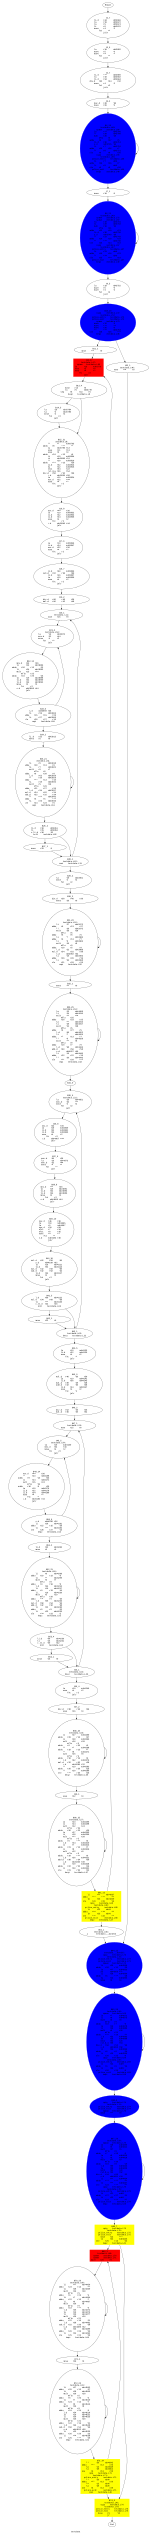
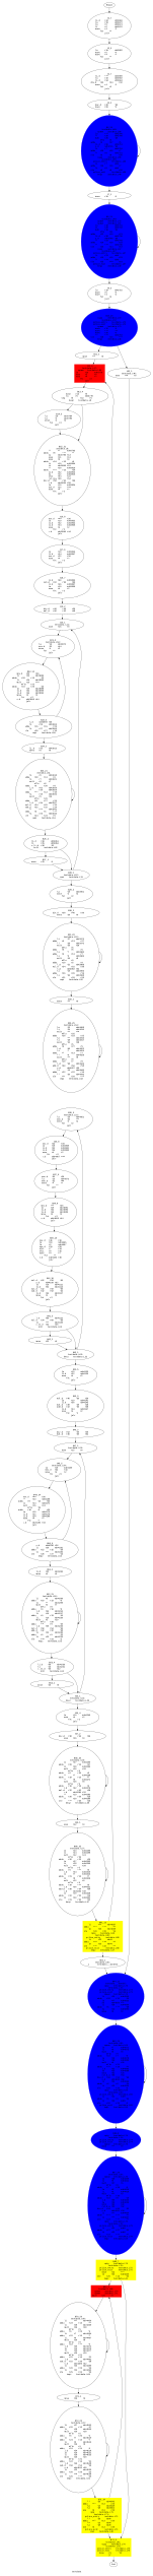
  digraph {
    color=purple
    label=testdata
    style=dashed
    fontname="Liberation Mono"
    node [fontname="Liberation Mono"]
    edge [fontname="Liberation Mono"]
    n1 [label=Begin]
    n2 [label="B2_7\nli.d	r44	nd#3669	\nla	r19	nd#3672	\nla	r5	nd#3674	\nli	r6	nd#3676	\nmove	r4	r2	\nfst	r2	\njalr	\n"]
    n3 [label="B3_5\nla	r19	nd#3682	\nmove	r5	r0	\nmove	r4	r2	\nfst	r2	\njalr	\n"]
    n4 [label=End]
    n5 [label="B4_7\nli.d	r42	nd#3689	\nla	r19	nd#3692	\nli.d	r34	nd#3694	\ndiv.d	r32	r34	r42	\nmove	r4	r2	\nfst	r2	\njalr	\n"]
    n6 [label="B5_2\nmov.d	r40	r36	\nmove	r26	r0	\n"]
    n7 [color=blue label="B6_20\ntestdata.L48:\nspawn	testdata.L66\nla	r27	nd#3706	\nli	r28	nd#3708	\nmult	r26	r28	\nmflo	r5	\naddu	r6	r27	r5	\nli.d	r36	nd#3713	\ns.d	nd#3715	r36	\nli	r7	nd#3718	\naddu	r26	r26	r7	\nli	r8	nd#3721	\nsle	r9	r8	r26	\ncqip	testdata.L66\ntestdata.L66:\npslice_entry	testdata.L66\nli	r7	nd#0	\naddu	r26	r26	r7	\nli	r8	nd#0	\nsle	r9	r8	r26	\npslice_exit	testdata.L66\nbeqz	testdata.L48\n" shape=ellipse style=filled]
    n8 [label="B7_1\nmove	r10	r0	\n"]
    n9 [color=blue label="B8_21\ntestdata.L49:\nspawn	testdata.L72\nspawn	testdata.L67\nla	r19	nd#3731	\nli	r20	nd#3733	\nmult	r10	r20	\nmflo	r21	\naddu	r22	r19	r21	\nli.d	r38	nd#3738	\ns.d	nd#3740	r38	\nli	r23	nd#3743	\naddu	r10	r10	r23	\nli	r24	nd#3746	\nsle	r25	r24	r10	\ncqip	testdata.L67\ntestdata.L67:\npslice_entry	testdata.L67\nli	r23	nd#0	\naddu	r10	r10	r23	\nli	r24	nd#0	\nsle	r25	r24	r10	\npslice_exit	testdata.L67\nbeqz	testdata.L49\n" shape=ellipse style=filled]
    n10 [label="B9_5\nla	r19	nd#3752	\nmove	r5	r0	\nmove	r4	r2	\nfst	r2	\njalr	\n"]
    n11 [color=blue label="B10_10\ncqip	testdata.L72\ntestdata.L72:\npslice_entry	testdata.L72\npslice_exit	testdata.L72\nspawn	testdata.L73\nmove	r12	r9	\nmove	r11	r12	\nmove	r26	r0	\nlw	r27	nd#3763	\nslt	r28	r26	r27	\nbeqz	testdata.L46\n" shape=ellipse style=filled]
    n12 [label="B11_1\nmove	r14	r0	\n"]
    n13 [label="B63_1\ntestdata.L46:\nmove	r14	r0	\n"]
    n14 [color=red label="B12_6\ntestdata.L47:\nspawn	testdata.L68\nla	r19	nd#3770	\nmove	r5	r0	\nmove	r4	r2	\nfst	r2	\njalr	\n" shape=box style=filled]
    n15 [color=blue label="B64_12\ntestdata.__done55:\ncqip	testdata.L73\ntestdata.L73:\npslice_entry	testdata.L73\npslice_exit	testdata.L73\nspawn	testdata.L74\nli	r25	nd#4350	\naddu	r26	r11	r25	\nla	r27	nd#4353	\nsw	nd#4356	r27	\nli	r28	nd#4360	\naddu	r5	r12	r28	\nlw	r12	nd#4363	\nmove	r6	r0	\n" shape=ellipse style=filled]
    n16 [label="B13_4\nmove	r13	r9	\nla	r5	nd#3778	\nseq	r6	r13	r5	\nbeqz	testdata.L8\n"]
    n17 [label="B14_5\nla	r19	nd#3784	\nla	r5	nd#3786	\nmove	r4	r2	\nfst	r2	\njalr	\n"]
    n18 [label="B15_21\ntestdata.L8:\nli	r7	nd#3793	\naddu	r8	r11	r7	\nsw	nd#3796	r13	\nmove	r11	r13	\nmove	r9	r0	\naddu	r10	r13	r9	\nli	r19	nd#3804	\nsh	nd#3806	r19	\nli	r20	nd#3810	\naddu	r21	r13	r20	\nli.d	r52	nd#3813	\nlw	r22	nd#3815	\nmtc1	r54	r22	\ncvt.d.w	r56	r54	\ndiv.d	r58	r52	r56	\ns.d	nd#3820	r58	\nla	r19	nd#3824	\nmov.d	r32	r44	\nmove	r4	r2	\nfst	r2	\njalr	\n"]
    n19 [label="B16_8\nmov.d	r44	r36	\nla	r19	nd#3832	\nli.d	r32	nd#3834	\nli.d	r34	nd#3836	\nmove	r4	r2	\nfst	r2	\ns.d	nd#3840	r44	\njalr	\n"]
    n20 [label="B17_6\nla	r19	nd#3845	\nli.d	r34	nd#3847	\nmov.d	r32	r36	\nmove	r4	r2	\nfst	r2	\njalr	\n"]
    n21 [label="B18_7\nli.d	r60	nd#3853	\nsub.d	r32	r36	r60	\nli.d	r46	nd#3857	\nla	r19	nd#3859	\nmove	r4	r2	\nfst	r2	\njalr	\n"]
    n22 [label="B19_2\ndiv.d	r48	r46	r36	\nmul.d	r46	r42	r48	\n"]
    n23 [label="B20_1\ntestdata.L11:\nmove	r15	r0	\n"]
    n24 [label="B21_5\ntestdata.L50:\nla	r19	nd#3872	\nmov.d	r32	r44	\nmove	r4	r2	\nfst	r2	\njalr	\n"]
    n25 [label="B22_14\nmov.d	r44	r36	\nli	r23	nd#3880	\naddu	r26	r13	r23	\nli	r24	nd#3883	\nmult	r15	r24	\nmflo	r25	\naddu	r16	r26	r25	\nla	r19	nd#3888	\nli.d	r32	nd#3890	\nli.d	r34	nd#3892	\nmove	r4	r2	\nfst	r2	\ns.d	nd#3896	r44	\njalr	\n"]
    n26 [label="B23_6\ns.d	nd#3900	r36	\nli	r26	nd#3903	\naddu	r15	r15	r26	\nli	r27	nd#3906	\nsle	r28	r27	r15	\nbeqz	testdata.L50\n"]
    n27 [label="B24_2\nli.d	r32	nd#3912	\nmove	r5	r0	\n"]
    n28 [label="B25_21\ntestdata.L51:\nli	r6	nd#3918	\naddu	r28	r13	r6	\nli	r7	nd#3921	\nmult	r5	r7	\nmflo	r8	\naddu	r9	r28	r8	\nl.d	r62	nd#3926	\nli	r10	nd#3929	\naddu	r27	r13	r10	\nli	r19	nd#3932	\nmult	r5	r19	\nmflo	r20	\naddu	r21	r27	r20	\nl.d	r34	nd#3937	\nmul.d	r34	r62	r34	\nadd.d	r32	r32	r34	\nli	r22	nd#3942	\naddu	r5	r5	r22	\nli	r23	nd#3945	\nsle	r24	r23	r5	\nbeqz	testdata.L51\n"]
    n29 [label="B26_4\nli.d	r36	nd#3951	\nli	r25	nd#3953	\nc.lt.d	r36	r32	\nbc1t	testdata.L62\n"]
    n30 [label="B27_1\nmove	r25	r0	\n"]
    n31 [label="B28_1\ntestdata.L62:\nbnez	testdata.L11\n"]
    n32 [label="B29_4\nla	r19	nd#3961	\nmove	r4	r2	\nfst	r2	\njalr	\n"]
    n33 [label="B30_2\ndiv.d	r38	r46	r36	\nmove	r26	r0	\n"]
    n34 [label="B31_20\ntestdata.L52:\nli	r27	nd#3972	\naddu	r6	r13	r27	\nli	r28	nd#3975	\nmult	r26	r28	\nmflo	r5	\naddu	r6	r6	r5	\nli	r7	nd#3980	\naddu	r5	r13	r7	\nli	r8	nd#3983	\nmult	r26	r8	\nmflo	r9	\naddu	r10	r5	r9	\nl.d	r52	nd#3988	\nmul.d	r54	r52	r38	\ns.d	nd#3992	r54	\nli	r19	nd#3995	\naddu	r26	r26	r19	\nli	r20	nd#3998	\nsle	r21	r20	r26	\nbeqz	testdata.L52\n"]
    n35 [label="B32_1\nmove	r22	r0	\n"]
    n36 [label="B33_25\ntestdata.L53:\nla	r23	nd#4008	\nli	r24	nd#4010	\nmult	r22	r24	\nmflo	r25	\naddu	r26	r23	r25	\nla	r27	nd#4015	\nli	r28	nd#4017	\nmult	r22	r28	\nmflo	r5	\naddu	r6	r27	r5	\nl.d	r56	nd#4022	\nli	r7	nd#4025	\naddu	r7	r13	r7	\nli	r8	nd#4028	\nmult	r22	r8	\nmflo	r9	\naddu	r10	r7	r9	\nl.d	r58	nd#4033	\nadd.d	r60	r56	r58	\ns.d	nd#4037	r60	\nli	r19	nd#4040	\naddu	r22	r22	r19	\nli	r20	nd#4043	\nsle	r21	r20	r22	\nbeqz	testdata.L53\n"]
-   n37 [label="B34_0\n"]
    n38 [label="B35_5\ntestdata.L22:\nla	r19	nd#4051	\nmov.d	r32	r44	\nmove	r4	r2	\nfst	r2	\njalr	\n"]
    n39 [label="B36_8\nmov.d	r44	r36	\nla	r19	nd#4059	\nli.d	r32	nd#4061	\nli.d	r34	nd#4063	\nmove	r4	r2	\nfst	r2	\ns.d	nd#4067	r44	\njalr	\n"]
    n40 [label="B37_6\nmov.d	r50	r36	\nla	r19	nd#4073	\nmov.d	r32	r44	\nmove	r4	r2	\nfst	r2	\njalr	\n"]
    n41 [label="B38_8\nmov.d	r44	r36	\nla	r19	nd#4081	\nli.d	r32	nd#4083	\nli.d	r34	nd#4085	\nmove	r4	r2	\nfst	r2	\ns.d	nd#4089	r44	\njalr	\n"]
    n42 [label="B39_10\nmov.d	r46	r36	\nla	r19	nd#4095	\nla	r5	nd#4097	\nmov.d	r34	r50	\nmfc1	r7	r34	\nmfc1	r8	r35	\nmove	r4	r2	\nfst	r2	\ns.d	nd#4104	r46	\njalr	\n"]
    n43 [label="B40_10\nmul.d	r62	r50	r50	\ns.d	nd#4109	r62	\nla	r19	nd#4111	\nli.d	r62	nd#4113	\nmul.d	r32	r50	r50	\nsub.d	r32	r62	r32	\nli.d	r34	nd#4117	\nmove	r4	r2	\nfst	r2	\njalr	\n"]
    n44 [label="B41_5\nl.d	r60	nd#4122	\nmul.d	r34	r60	r36	\nli	r22	nd#4125	\nc.lt.d	r34	r46	\nbc1t	testdata.L63\n"]
    n45 [label="B42_1\nmove	r22	r0	\n"]
    n46 [label="B43_1\ntestdata.L63:\nbnez	testdata.L22\n"]
    n47 [label="B44_5\nla	r19	nd#4133	\nli.d	r32	nd#4135	\nmove	r4	r2	\nfst	r2	\njalr	\n"]
    n48 [label="B45_9\nmul.d	r46	r36	r50	\nla	r19	nd#4141	\nli.d	r36	nd#4143	\nmul.d	r38	r48	r48	\nadd.d	r32	r36	r38	\nli.d	r34	nd#4147	\nmove	r4	r2	\nfst	r2	\njalr	\n"]
    n49 [label="B46_2\ndiv.d	r52	r46	r36	\nmul.d	r46	r40	r52	\n"]
    n50 [label="B47_1\ntestdata.L25:\nmove	r15	r0	\n"]
    n51 [label="B48_5\ntestdata.L54:\nla	r19	nd#4160	\nmov.d	r32	r44	\nmove	r4	r2	\nfst	r2	\njalr	\n"]
    n52 [label="B49_14\nmov.d	r44	r36	\nli	r23	nd#4168	\naddu	r8	r13	r23	\nli	r24	nd#4171	\nmult	r15	r24	\nmflo	r25	\naddu	r16	r8	r25	\nla	r19	nd#4176	\nli.d	r32	nd#4178	\nli.d	r34	nd#4180	\nmove	r4	r2	\nfst	r2	\ns.d	nd#4184	r44	\njalr	\n"]
    n53 [label="B50_6\ns.d	nd#4188	r36	\nli	r26	nd#4191	\naddu	r15	r15	r26	\nli	r27	nd#4194	\nsle	r28	r27	r15	\nbeqz	testdata.L54\n"]
    n54 [label="B51_2\nli.d	r32	nd#4200	\nmove	r5	r0	\n"]
    n55 [label="B52_21\ntestdata.L55:\nli	r6	nd#4206	\naddu	r10	r13	r6	\nli	r7	nd#4209	\nmult	r5	r7	\nmflo	r8	\naddu	r9	r10	r8	\nl.d	r54	nd#4214	\nli	r10	nd#4217	\naddu	r9	r13	r10	\nli	r19	nd#4220	\nmult	r5	r19	\nmflo	r20	\naddu	r21	r9	r20	\nl.d	r56	nd#4225	\nmul.d	r58	r54	r56	\nadd.d	r32	r32	r58	\nli	r22	nd#4230	\naddu	r5	r5	r22	\nli	r23	nd#4233	\nsle	r24	r23	r5	\nbeqz	testdata.L55\n"]
    n56 [label="B53_4\nli.d	r60	nd#4239	\nli	r25	nd#4241	\nc.lt.d	r60	r32	\nbc1t	testdata.L64\n"]
    n57 [label="B54_1\nmove	r25	r0	\n"]
    n58 [label="B55_1\ntestdata.L64:\nbnez	testdata.L25\n"]
    n59 [label="B56_4\nla	r19	nd#4249	\nmove	r4	r2	\nfst	r2	\njalr	\n"]
    n60 [label="B57_2\ndiv.d	r38	r46	r36	\nmove	r26	r0	\n"]
    n61 [label="B58_20\ntestdata.L56:\nli	r27	nd#4260	\naddu	r20	r13	r27	\nli	r28	nd#4263	\nmult	r26	r28	\nmflo	r5	\naddu	r6	r20	r5	\nli	r7	nd#4268	\naddu	r19	r13	r7	\nli	r8	nd#4271	\nmult	r26	r8	\nmflo	r9	\naddu	r10	r19	r9	\nl.d	r62	nd#4276	\nmul.d	r32	r62	r38	\ns.d	nd#4280	r32	\nli	r19	nd#4283	\naddu	r26	r26	r19	\nli	r20	nd#4286	\nsle	r21	r20	r26	\nbeqz	testdata.L56\n"]
    n62 [label="B59_1\nmove	r22	r0	\n"]
    n63 [label="B60_25\ntestdata.L57:\nla	r23	nd#4296	\nli	r24	nd#4298	\nmult	r22	r24	\nmflo	r25	\naddu	r26	r23	r25	\nla	r27	nd#4303	\nli	r28	nd#4305	\nmult	r22	r28	\nmflo	r5	\naddu	r6	r27	r5	\nl.d	r34	nd#4310	\nli	r7	nd#4313	\naddu	r21	r13	r7	\nli	r8	nd#4316	\nmult	r22	r8	\nmflo	r9	\naddu	r10	r21	r9	\nl.d	r36	nd#4321	\nadd.d	r38	r34	r36	\ns.d	nd#4325	r38	\nli	r19	nd#4328	\naddu	r22	r22	r19	\nli	r20	nd#4331	\nsle	r21	r20	r22	\nbeqz	testdata.L57\n"]
    n64 [color=yellow label="B61_12\nli	r22	nd#4337	\naddu	r14	r14	r22	\nlw	r23	nd#4340	\nsle	r24	r23	r14	\ncqip	testdata.L68\ntestdata.L68:\npslice_entry	testdata.L68\nli	r22	nd#0	\naddu	r14	r14	r22	\nlw	r23	nd#0	\nsle	r24	r23	r14	\npslice_exit	testdata.L68\nbeqz	testdata.L47\n" shape=polygon style=filled]
    n65 [label="B62_1\ntestdata.L65:\nj	testdata.__done55\n"]
    n66 [color=blue label="B65_29\ntestdata.L58:\nspawn	testdata.L69\nla	r7	nd#4371	\nli	r8	nd#4373	\nmult	r6	r8	\nmflo	r9	\naddu	r10	r7	r9	\nla	r19	nd#4378	\nli	r20	nd#4380	\nmult	r6	r20	\nmflo	r21	\naddu	r22	r19	r21	\nl.d	r52	nd#4385	\nlw	r23	nd#4388	\nmtc1	r54	r23	\ncvt.d.w	r56	r54	\ndiv.d	r58	r52	r56	\ns.d	nd#4393	r58	\nli	r24	nd#4396	\naddu	r6	r6	r24	\nli	r25	nd#4399	\nsle	r26	r25	r6	\ncqip	testdata.L69\ntestdata.L69:\npslice_entry	testdata.L69\nli	r24	nd#0	\naddu	r6	r6	r24	\nli	r25	nd#0	\nsle	r26	r25	r6	\npslice_exit	testdata.L69\nbeqz	testdata.L58\n" shape=ellipse style=filled]
    n67 [color=blue label="B66_5\ncqip	testdata.L74\ntestdata.L74:\npslice_entry	testdata.L74\npslice_exit	testdata.L74\nspawn	testdata.L75\nmove	r27	r0	\n" shape=ellipse style=filled]
    n68 [color=blue label="B67_29\ntestdata.L59:\nspawn	testdata.L70\nla	r28	nd#4409	\nli	r5	nd#4411	\nmult	r27	r5	\nmflo	r6	\naddu	r7	r28	r6	\nla	r8	nd#4416	\nli	r9	nd#4418	\nmult	r27	r9	\nmflo	r10	\naddu	r19	r8	r10	\nl.d	r60	nd#4423	\nlw	r20	nd#4426	\nmtc1	r62	r20	\ncvt.d.w	r32	r62	\ndiv.d	r34	r60	r32	\ns.d	nd#4431	r34	\nli	r21	nd#4434	\naddu	r27	r27	r21	\nli	r22	nd#4437	\nsle	r23	r22	r27	\ncqip	testdata.L70\ntestdata.L70:\npslice_entry	testdata.L70\nli	r21	nd#0	\naddu	r27	r27	r21	\nli	r22	nd#0	\nsle	r23	r22	r27	\npslice_exit	testdata.L70\nbeqz	testdata.L59\n" shape=ellipse style=filled]
    n69 [color=yellow label="B68_7\ncqip	testdata.L75\ntestdata.L75:\npslice_entry	testdata.L75\npslice_exit	testdata.L75\nmove	r13	r12	\nla	r24	nd#4445	\nsne	r25	r13	r24	\nbeqz	testdata.L41\n" shape=polygon style=filled]
    n70 [color=red label="B69_3\ntestdata.L40:\nspawn	testdata.L76\nspawn	testdata.L71\nmove	r26	r0	\n" shape=box style=filled]
    n71 [color=yellow label="B74_5\ntestdata.L41:\ncqip	testdata.L76\ntestdata.L76:\npslice_entry	testdata.L76\npslice_exit	testdata.L76\nmove	r9	r12	\njr	\n" shape=polygon style=filled]
    n72 [label="B70_26\ntestdata.L60:\nli	r27	nd#4456	\naddu	r23	r13	r27	\nli	r28	nd#4459	\nmult	r26	r28	\nmflo	r5	\naddu	r6	r23	r5	\nli	r7	nd#4464	\naddu	r22	r13	r7	\nli	r8	nd#4467	\nmult	r26	r8	\nmflo	r9	\naddu	r10	r22	r9	\nl.d	r36	nd#4472	\nla	r19	nd#4475	\nli	r20	nd#4477	\nmult	r26	r20	\nmflo	r21	\naddu	r22	r19	r21	\nl.d	r38	nd#4482	\nsub.d	r52	r36	r38	\ns.d	nd#4486	r52	\nli	r23	nd#4489	\naddu	r26	r26	r23	\nli	r24	nd#4492	\nsle	r25	r24	r26	\nbeqz	testdata.L60\n"]
    n73 [label="B71_1\nmove	r26	r0	\n"]
    n74 [label="B72_26\ntestdata.L61:\nli	r27	nd#4502	\naddu	r25	r13	r27	\nli	r28	nd#4505	\nmult	r26	r28	\nmflo	r5	\naddu	r6	r25	r5	\nli	r7	nd#4510	\naddu	r24	r13	r7	\nli	r8	nd#4513	\nmult	r26	r8	\nmflo	r9	\naddu	r10	r24	r9	\nl.d	r54	nd#4518	\nla	r19	nd#4521	\nli	r20	nd#4523	\nmult	r26	r20	\nmflo	r21	\naddu	r22	r19	r21	\nl.d	r56	nd#4528	\nsub.d	r58	r54	r56	\ns.d	nd#4532	r58	\nli	r23	nd#4535	\naddu	r26	r26	r23	\nli	r24	nd#4538	\nsle	r25	r24	r26	\nbeqz	testdata.L61\n"]
    n75 [color=yellow label="B73_14\nli	r26	nd#4545	\naddu	r27	r13	r26	\nlw	r13	nd#4548	\nla	r28	nd#4552	\nsne	r5	r13	r28	\ncqip	testdata.L71\ntestdata.L71:\npslice_entry	testdata.L71\nli	r26	nd#0	\naddu	r27	r13	r26	\nlw	r13	nd#0	\nla	r28	nd#0	\nsne	r5	r13	r28	\npslice_exit	testdata.L71\nbnez	testdata.L40\n" shape=polygon style=filled]
    n1 -> n2
    n2 -> n3
    n3 -> n5
    n5 -> n6
    n6 -> n7
    n7 -> n7
    n7 -> n8
    n8 -> n9
    n9 -> n9
    n9 -> n10
    n10 -> n11
    n11 -> n12
    n11 -> n13
    n12 -> n14
    n13 -> n15
    n14 -> n16
    n15 -> n66
    n16 -> n17
    n16 -> n18
    n17 -> n18
    n18 -> n19
    n19 -> n20
    n20 -> n21
    n21 -> n22
    n22 -> n23
    n23 -> n24
    n24 -> n25
    n25 -> n26
    n26 -> n24
    n26 -> n27
    n27 -> n28
    n28 -> n28
    n28 -> n29
    n29 -> n30
    n29 -> n31
    n30 -> n31
    n31 -> n23
    n31 -> n32
    n32 -> n33
    n33 -> n34
    n34 -> n34
    n34 -> n35
    n35 -> n36
    n36 -> n36
-   n36 -> n37
-   n37 -> n38
    n38 -> n39
    n39 -> n40
    n40 -> n41
    n41 -> n42
    n42 -> n43
    n43 -> n44
    n44 -> n45
    n44 -> n46
    n45 -> n46
    n46 -> n38
    n46 -> n47
    n47 -> n48
    n48 -> n49
    n49 -> n50
    n50 -> n51
    n51 -> n52
    n52 -> n53
    n53 -> n51
    n53 -> n54
    n54 -> n55
    n55 -> n55
    n55 -> n56
    n56 -> n57
    n56 -> n58
    n57 -> n58
    n58 -> n50
    n58 -> n59
    n59 -> n60
    n60 -> n61
    n61 -> n61
    n61 -> n62
    n62 -> n63
    n63 -> n63
    n63 -> n64
    n64 -> n14
    n64 -> n65
    n65 -> n15
    n66 -> n66
    n66 -> n67
    n67 -> n68
    n68 -> n68
    n68 -> n69
    n69 -> n70
    n69 -> n71
    n70 -> n72
    n71 -> n4
    n72 -> n72
    n72 -> n73
    n73 -> n74
    n74 -> n74
    n74 -> n75
    n75 -> n70
    n75 -> n71
  }
